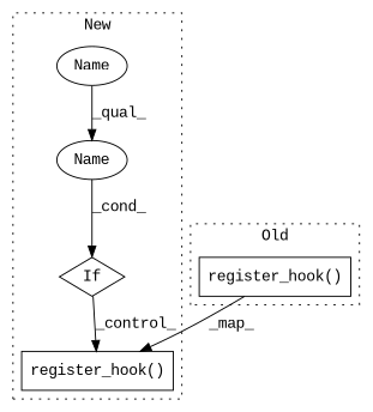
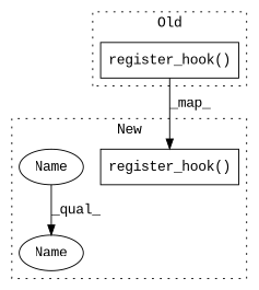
  digraph {
    fontname="Liberation Mono"
    node [a=75 l="16,1" s=6229 shape=box fontname="Liberation Mono"]
    edge [fontname="Liberation Mono"]
    n1 [label="register_hook()" s="6262,6292"]
-   n2 [a=96 l=3 label=If s=6226 shape=diamond]
    n3 [a=87 l=15 label=Name shape=ellipse]
    n4 [a=87 l=1 label=Name shape=ellipse]
    n5 [label="register_hook()" s="6226,6256"]
    subgraph cluster_1 {
      label=New
      style=dotted
      n1
-     n2
      n3
      n4
    }
    subgraph cluster_2 {
      label=Old
      style=dotted
      n5
    }
-   n2 -> n1 [label=_control_]
-   n3 -> n2 [label=_cond_]
    n4 -> n3 [label=_qual_]
    n5 -> n1 [label=_map_]
  }
